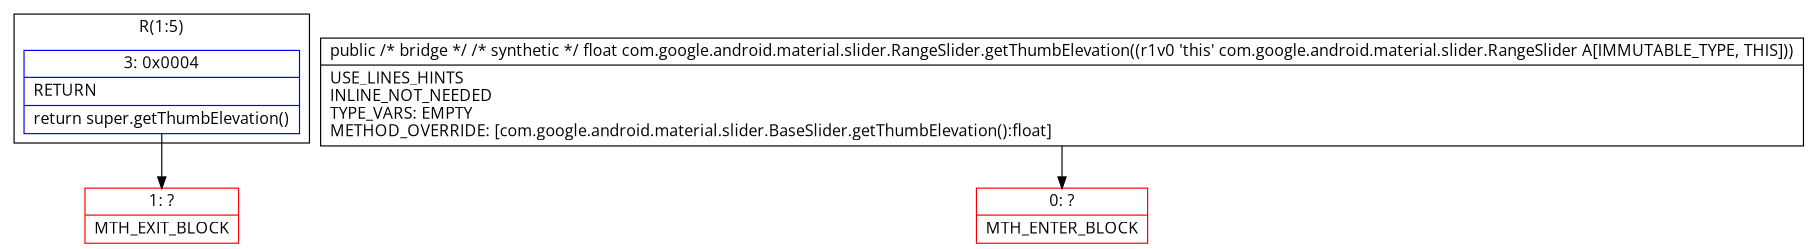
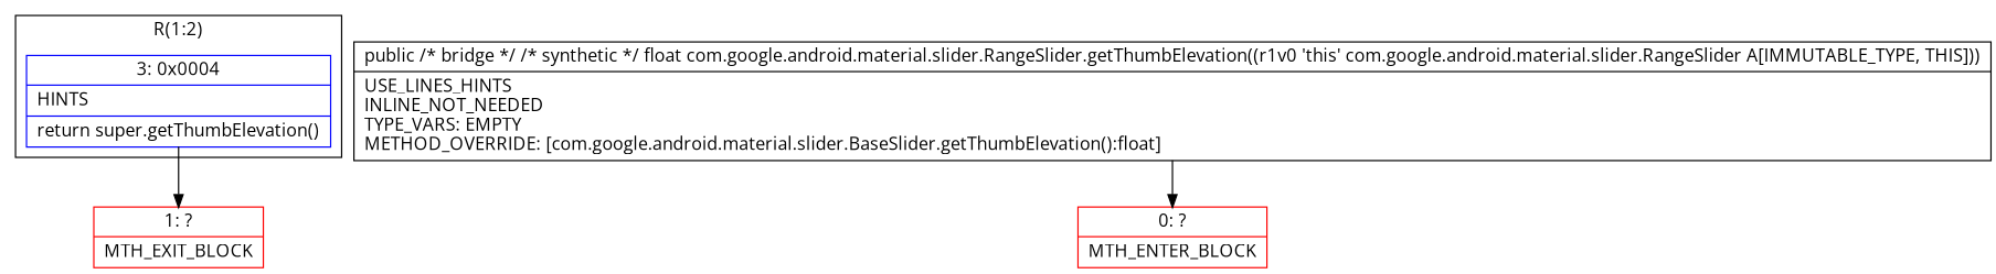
  digraph {
    fontname="Open Sans"
    node [color=red fontname="Open Sans" shape=record]
    edge [fontname="Open Sans"]
-   n1 [color=blue label="{3\:\ 0x0004|RETURN\l|return super.getThumbElevation()\l}"]
+   n1 [color=blue label="{3\:\ 0x0004|HINTS\l|return super.getThumbElevation()\l}"]
    n2 [label="{1\:\ ?|MTH_EXIT_BLOCK\l}"]
    n3 [label="{0\:\ ?|MTH_ENTER_BLOCK\l}"]
    n4 [label="{public \/* bridge *\/ \/* synthetic *\/ float com.google.android.material.slider.RangeSlider.getThumbElevation((r1v0 'this' com.google.android.material.slider.RangeSlider A[IMMUTABLE_TYPE, THIS]))  | USE_LINES_HINTS\lINLINE_NOT_NEEDED\lTYPE_VARS: EMPTY\lMETHOD_OVERRIDE: [com.google.android.material.slider.BaseSlider.getThumbElevation():float]\l}" color=""]
    subgraph cluster_1 {
-     label="R(1:5)"
+     label="R(1:2)"
      n1
    }
    n1 -> n2
    n4 -> n3
  }
